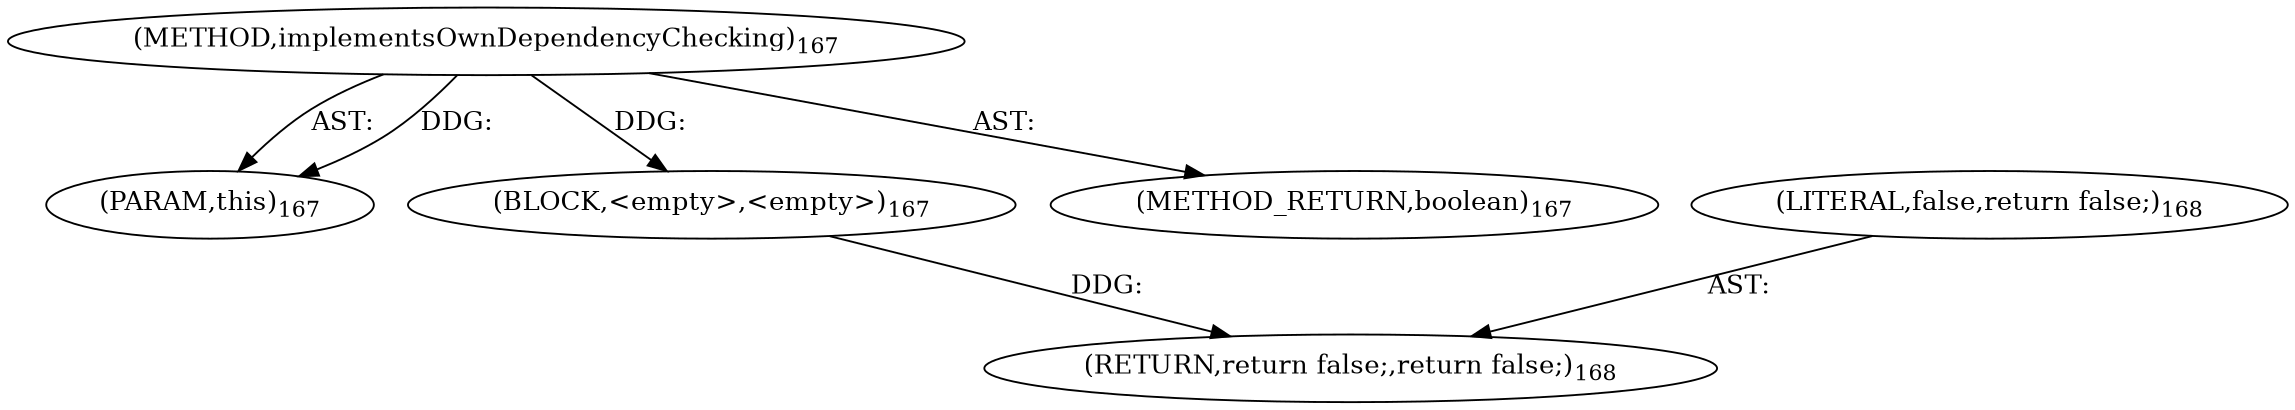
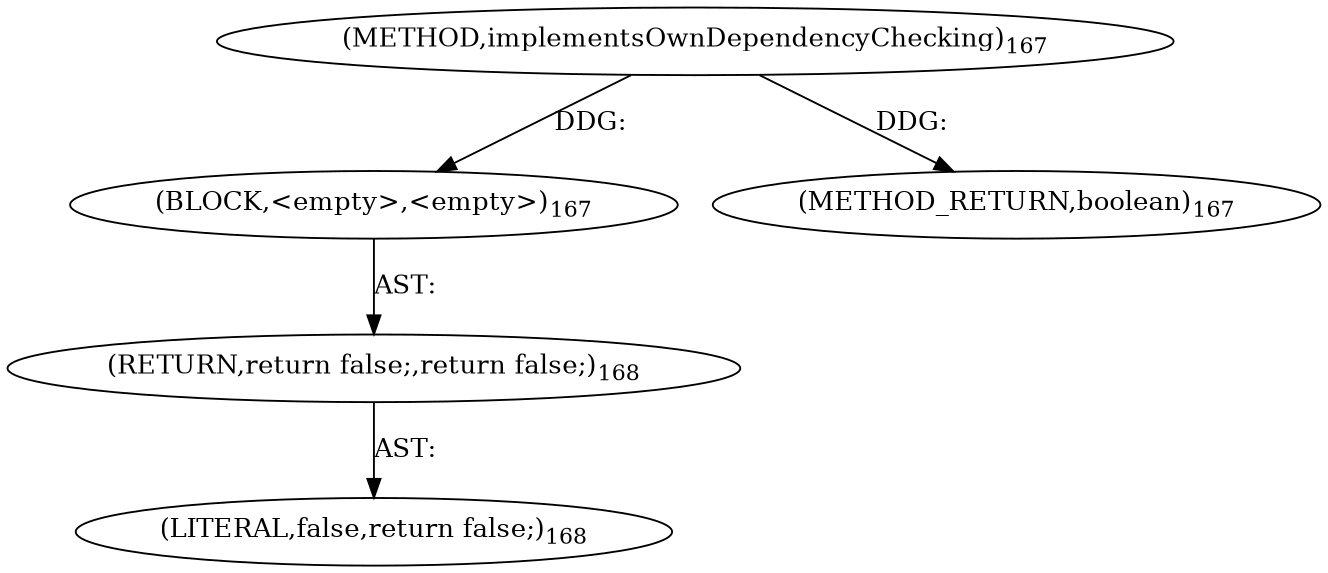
  digraph {
    n1 [label=<(METHOD,implementsOwnDependencyChecking)<SUB>167</SUB>>]
-   n2 [label=<(PARAM,this)<SUB>167</SUB>>]
    n3 [label=<(BLOCK,&lt;empty&gt;,&lt;empty&gt;)<SUB>167</SUB>>]
    n4 [label=<(METHOD_RETURN,boolean)<SUB>167</SUB>>]
    n5 [label=<(RETURN,return false;,return false;)<SUB>168</SUB>>]
    n6 [label=<(LITERAL,false,return false;)<SUB>168</SUB>>]
-   n1 -> n2 [label="AST: "]
-   n1 -> n2 [label="DDG: "]
    n1 -> n3 [label="DDG: "]
-   n1 -> n4 [label="AST: "]
-   n3 -> n5 [label="DDG: "]
-   n6 -> n5 [label="AST: "]
+   n1 -> n4 [label="DDG: "]
+   n3 -> n5 [label="AST: "]
+   n5 -> n6 [label="AST: "]
  }
